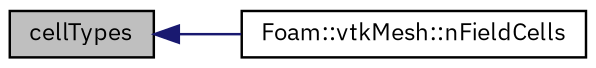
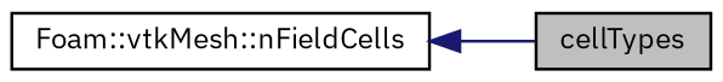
  digraph {
    rankdir=LR
    fontname="IBM Plex Sans"
    node [color=black fontname="IBM Plex Sans" fontsize=10 shape=record]
    n1 [fillcolor=grey75 fontcolor=black height=0.2 label=cellTypes style=filled width=0.4]
    n2 [height=0.2 label="Foam::vtkMesh::nFieldCells" width=0.4]
-   n1 -> n2 [color=midnightblue dir=back fontname="IBM Plex Sans" fontsize=10 labelfontname=Helvetica labelfontsize=10 style=solid]
+   n2 -> n1 [color=midnightblue dir=back fontname="IBM Plex Sans" fontsize=10 labelfontname=Helvetica labelfontsize=10 style=solid]
  }
